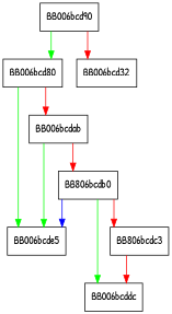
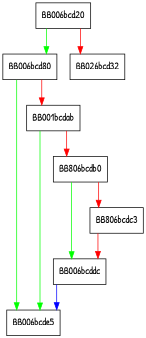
  digraph {
    fontname="Patrick Hand"
    splines=ortho
    node [fontname="Patrick Hand" shape=box]
    edge [color=red fontname="Patrick Hand"]
-   BB006bcd20 [label=BB006bcd90]
+   BB006bcd20
    BB006bcd80
-   BB006bcd32
+   BB006bcd32 [label=BB026bcd32]
    n4 [label=BB006bcde5]
-   BB006bcdab
+   BB006bcdab [label=BB001bcdab]
    n6 [label=BB806bcdb0]
    BB006bcddc
    n8 [label=BB806bcdc3]
    BB006bcd20 -> BB006bcd80 [color=green]
    BB006bcd20 -> BB006bcd32
    BB006bcd80 -> n4 [color=green]
    BB006bcd80 -> BB006bcdab
    BB006bcdab -> n4 [color=green]
    BB006bcdab -> n6
    n6 -> BB006bcddc [color=green]
    n6 -> n8
-   n6 -> n4 [color=blue]
+   BB006bcddc -> n4 [color=blue]
    n8 -> BB006bcddc
  }
